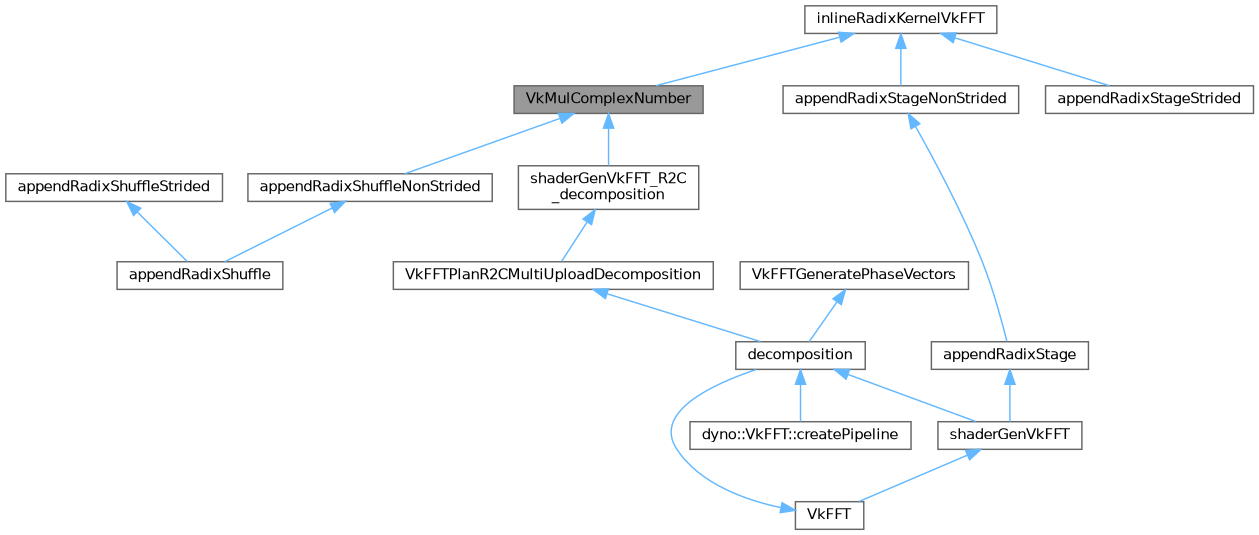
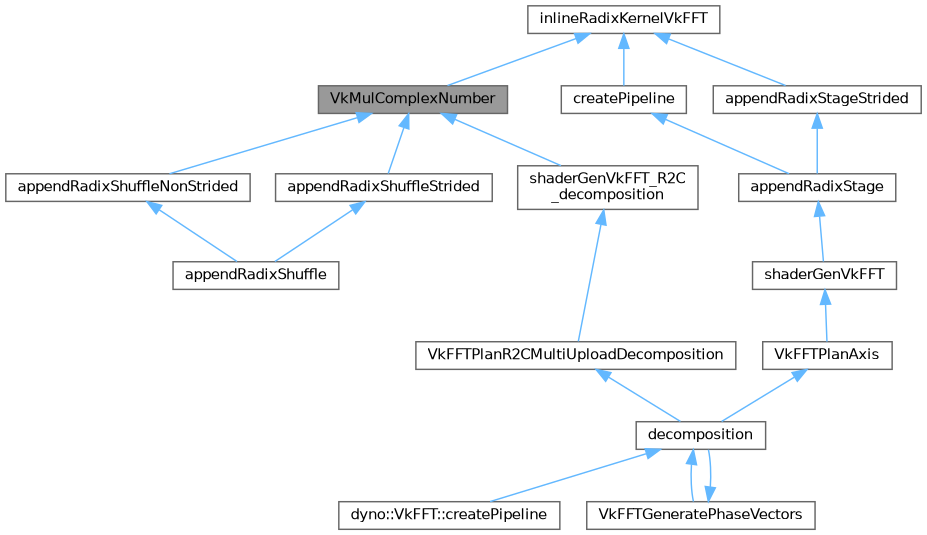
  digraph {
    rankdir=TB
    node [color=grey40 fillcolor=white fontname=Helvetica fontsize=10 shape=box style=filled]
    edge [color=steelblue1 dir=back fontname=Helvetica fontsize=10 labelfontname=Helvetica labelfontsize=10 style=solid]
    n1 [color=gray40 fillcolor=grey60 fontcolor=black height=0.2 label=VkMulComplexNumber width=0.4]
    n2 [height=0.2 label=appendRadixShuffleNonStrided width=0.4]
    n3 [height=0.2 label=appendRadixShuffleStrided width=0.4]
    n4 [height=0.2 label="shaderGenVkFFT_R2C\l_decomposition" width=0.4]
    n5 [height=0.2 label=appendRadixShuffle width=0.4]
    n6 [height=0.2 label=inlineRadixKernelVkFFT width=0.4]
-   n7 [height=0.2 label=appendRadixStageNonStrided width=0.4]
+   n7 [height=0.2 label=createPipeline width=0.4]
    n8 [height=0.2 label=appendRadixStageStrided width=0.4]
    n9 [height=0.2 label=VkFFTPlanR2CMultiUploadDecomposition width=0.4]
    n10 [height=0.2 label=shaderGenVkFFT width=0.4]
-   n11 [height=0.2 label=VkFFT width=0.4]
+   n11 [height=0.2 label=VkFFTPlanAxis width=0.4]
    n12 [height=0.2 label=decomposition width=0.4]
    n13 [height=0.2 label="dyno::VkFFT::createPipeline" width=0.4]
    n14 [height=0.2 label=VkFFTGeneratePhaseVectors width=0.4]
    n15 [height=0.2 label=appendRadixStage width=0.4]
    n1 -> n2
+   n1 -> n3
    n1 -> n4
    n2 -> n5
    n3 -> n5
    n4 -> n9
    n6 -> n1
    n6 -> n7
    n6 -> n8
    n7 -> n15
+   n8 -> n15
    n9 -> n12
    n10 -> n11
    n11 -> n12
    n12 -> n13
-   n12 -> n10
+   n12 -> n14
    n14 -> n12
    n15 -> n10
  }
